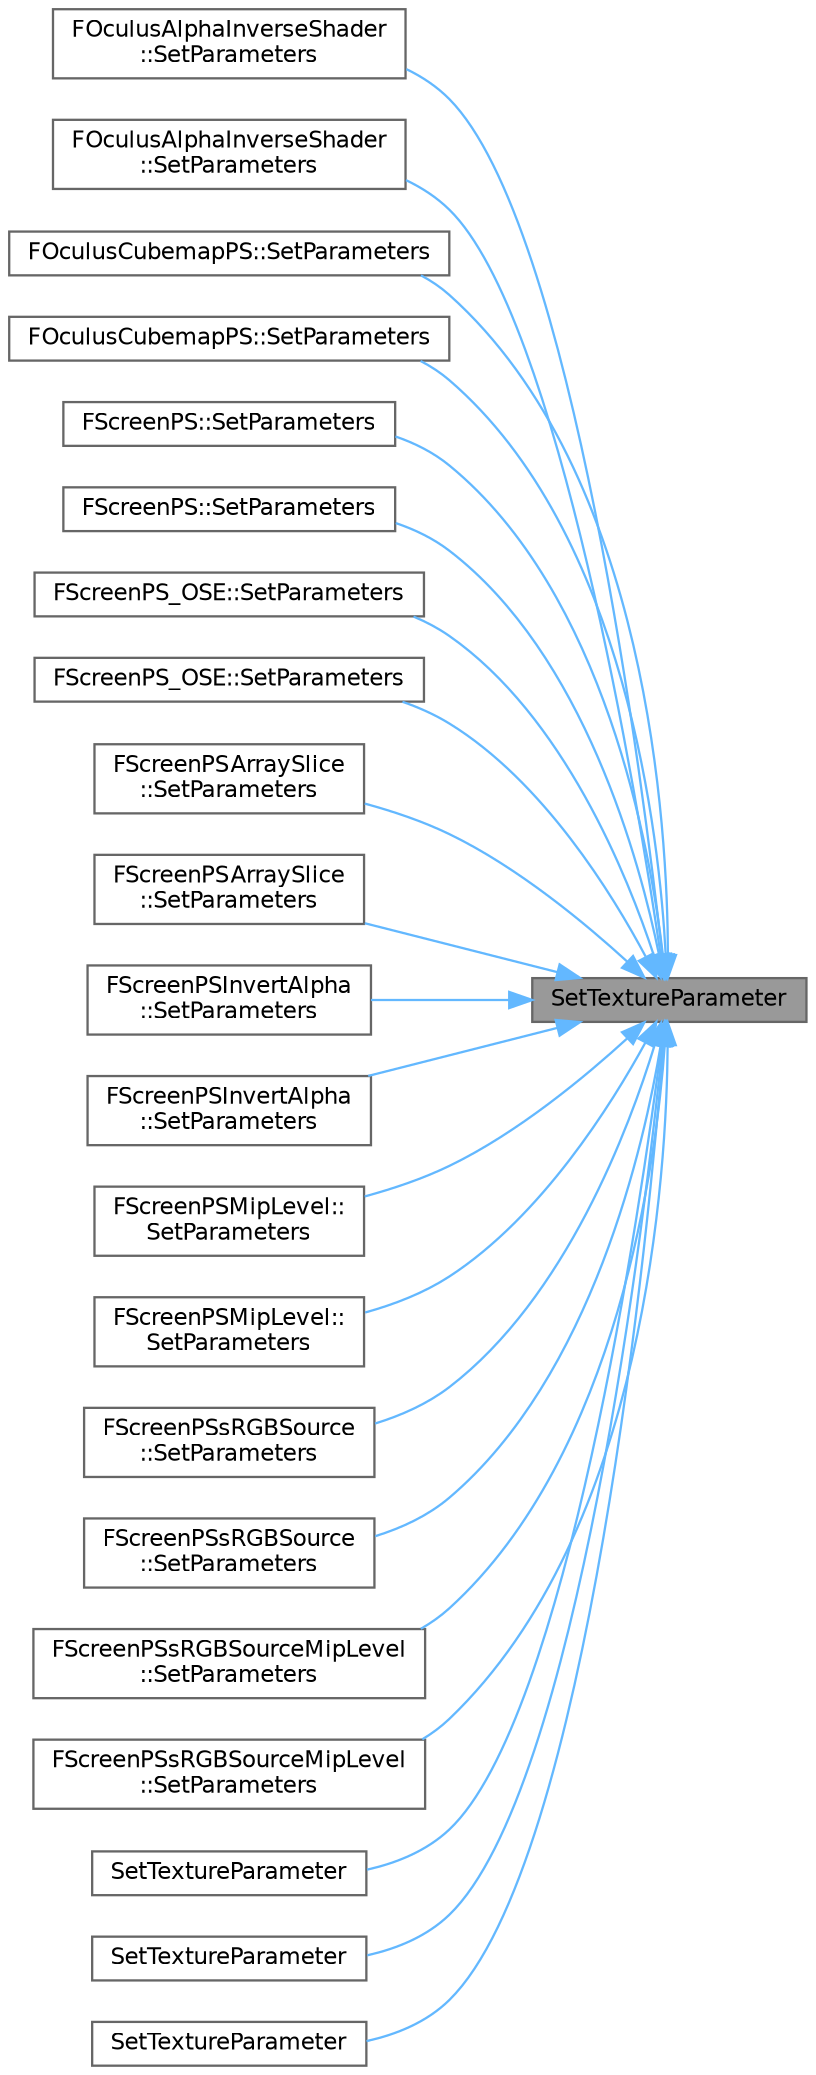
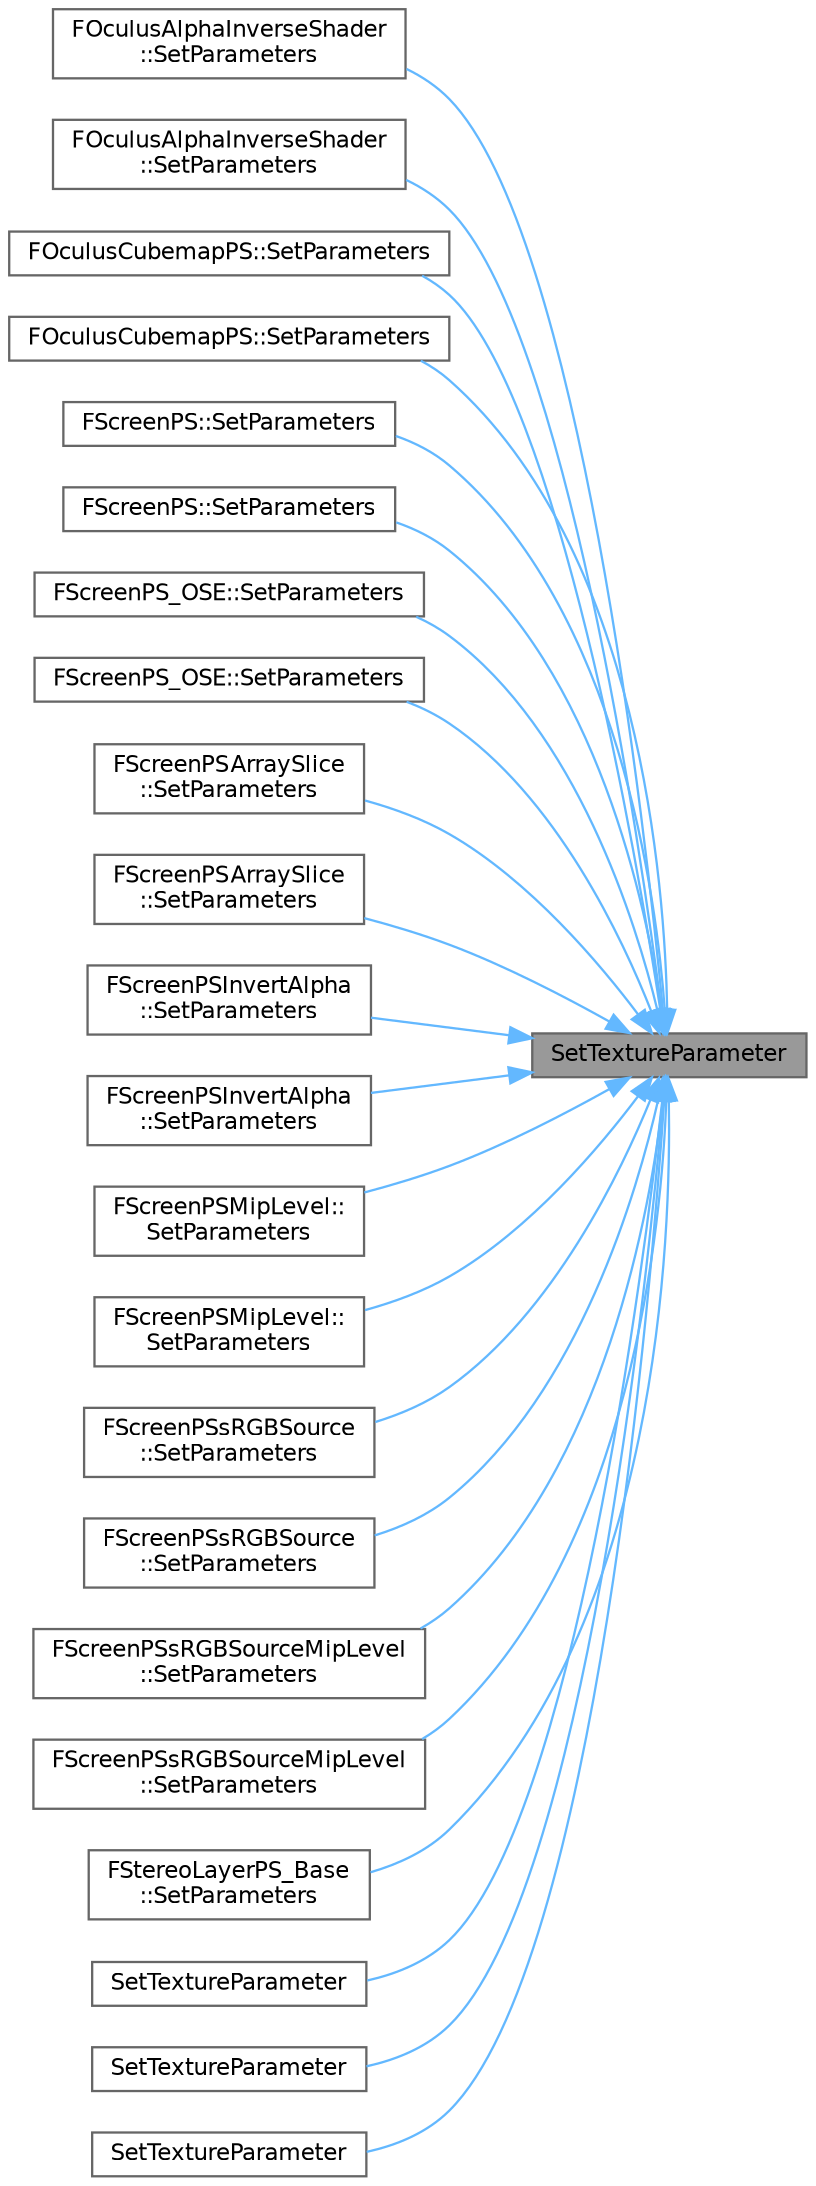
  digraph {
    rankdir=RL
    node [color=grey40 fillcolor=white fontname=Helvetica fontsize=10 shape=box style=filled]
    edge [color=steelblue1 dir=back fontname=Helvetica fontsize=10 labelfontname=Helvetica labelfontsize=10 style=solid]
    n1 [color=gray40 fillcolor=grey60 fontcolor=black height=0.2 label=SetTextureParameter width=0.4]
    n2 [height=0.2 label="FOculusAlphaInverseShader\l::SetParameters" width=0.4]
    n3 [height=0.2 label="FOculusAlphaInverseShader\l::SetParameters" width=0.4]
    n4 [height=0.2 label="FOculusCubemapPS::SetParameters" width=0.4]
    n5 [height=0.2 label="FOculusCubemapPS::SetParameters" width=0.4]
    n6 [height=0.2 label="FScreenPS::SetParameters" width=0.4]
    n7 [height=0.2 label="FScreenPS::SetParameters" width=0.4]
    n8 [height=0.2 label="FScreenPS_OSE::SetParameters" width=0.4]
    n9 [height=0.2 label="FScreenPS_OSE::SetParameters" width=0.4]
    n10 [height=0.2 label="FScreenPSArraySlice\l::SetParameters" width=0.4]
    n11 [height=0.2 label="FScreenPSArraySlice\l::SetParameters" width=0.4]
    n12 [height=0.2 label="FScreenPSInvertAlpha\l::SetParameters" width=0.4]
    n13 [height=0.2 label="FScreenPSInvertAlpha\l::SetParameters" width=0.4]
    n14 [height=0.2 label="FScreenPSMipLevel::\lSetParameters" width=0.4]
    n15 [height=0.2 label="FScreenPSMipLevel::\lSetParameters" width=0.4]
    n16 [height=0.2 label="FScreenPSsRGBSource\l::SetParameters" width=0.4]
    n17 [height=0.2 label="FScreenPSsRGBSource\l::SetParameters" width=0.4]
    n18 [height=0.2 label="FScreenPSsRGBSourceMipLevel\l::SetParameters" width=0.4]
    n19 [height=0.2 label="FScreenPSsRGBSourceMipLevel\l::SetParameters" width=0.4]
+   n20 [height=0.2 label="FStereoLayerPS_Base\l::SetParameters" width=0.4]
    n21 [height=0.2 label=SetTextureParameter width=0.4]
    n22 [height=0.2 label=SetTextureParameter width=0.4]
    n23 [height=0.2 label=SetTextureParameter width=0.4]
    n1 -> n2
    n1 -> n3
    n1 -> n4
    n1 -> n5
    n1 -> n6
    n1 -> n7
    n1 -> n8
    n1 -> n9
    n1 -> n10
    n1 -> n11
    n1 -> n12
    n1 -> n13
    n1 -> n14
    n1 -> n15
    n1 -> n16
    n1 -> n17
    n1 -> n18
    n1 -> n19
+   n1 -> n20
    n1 -> n21
    n1 -> n22
    n1 -> n23
  }
